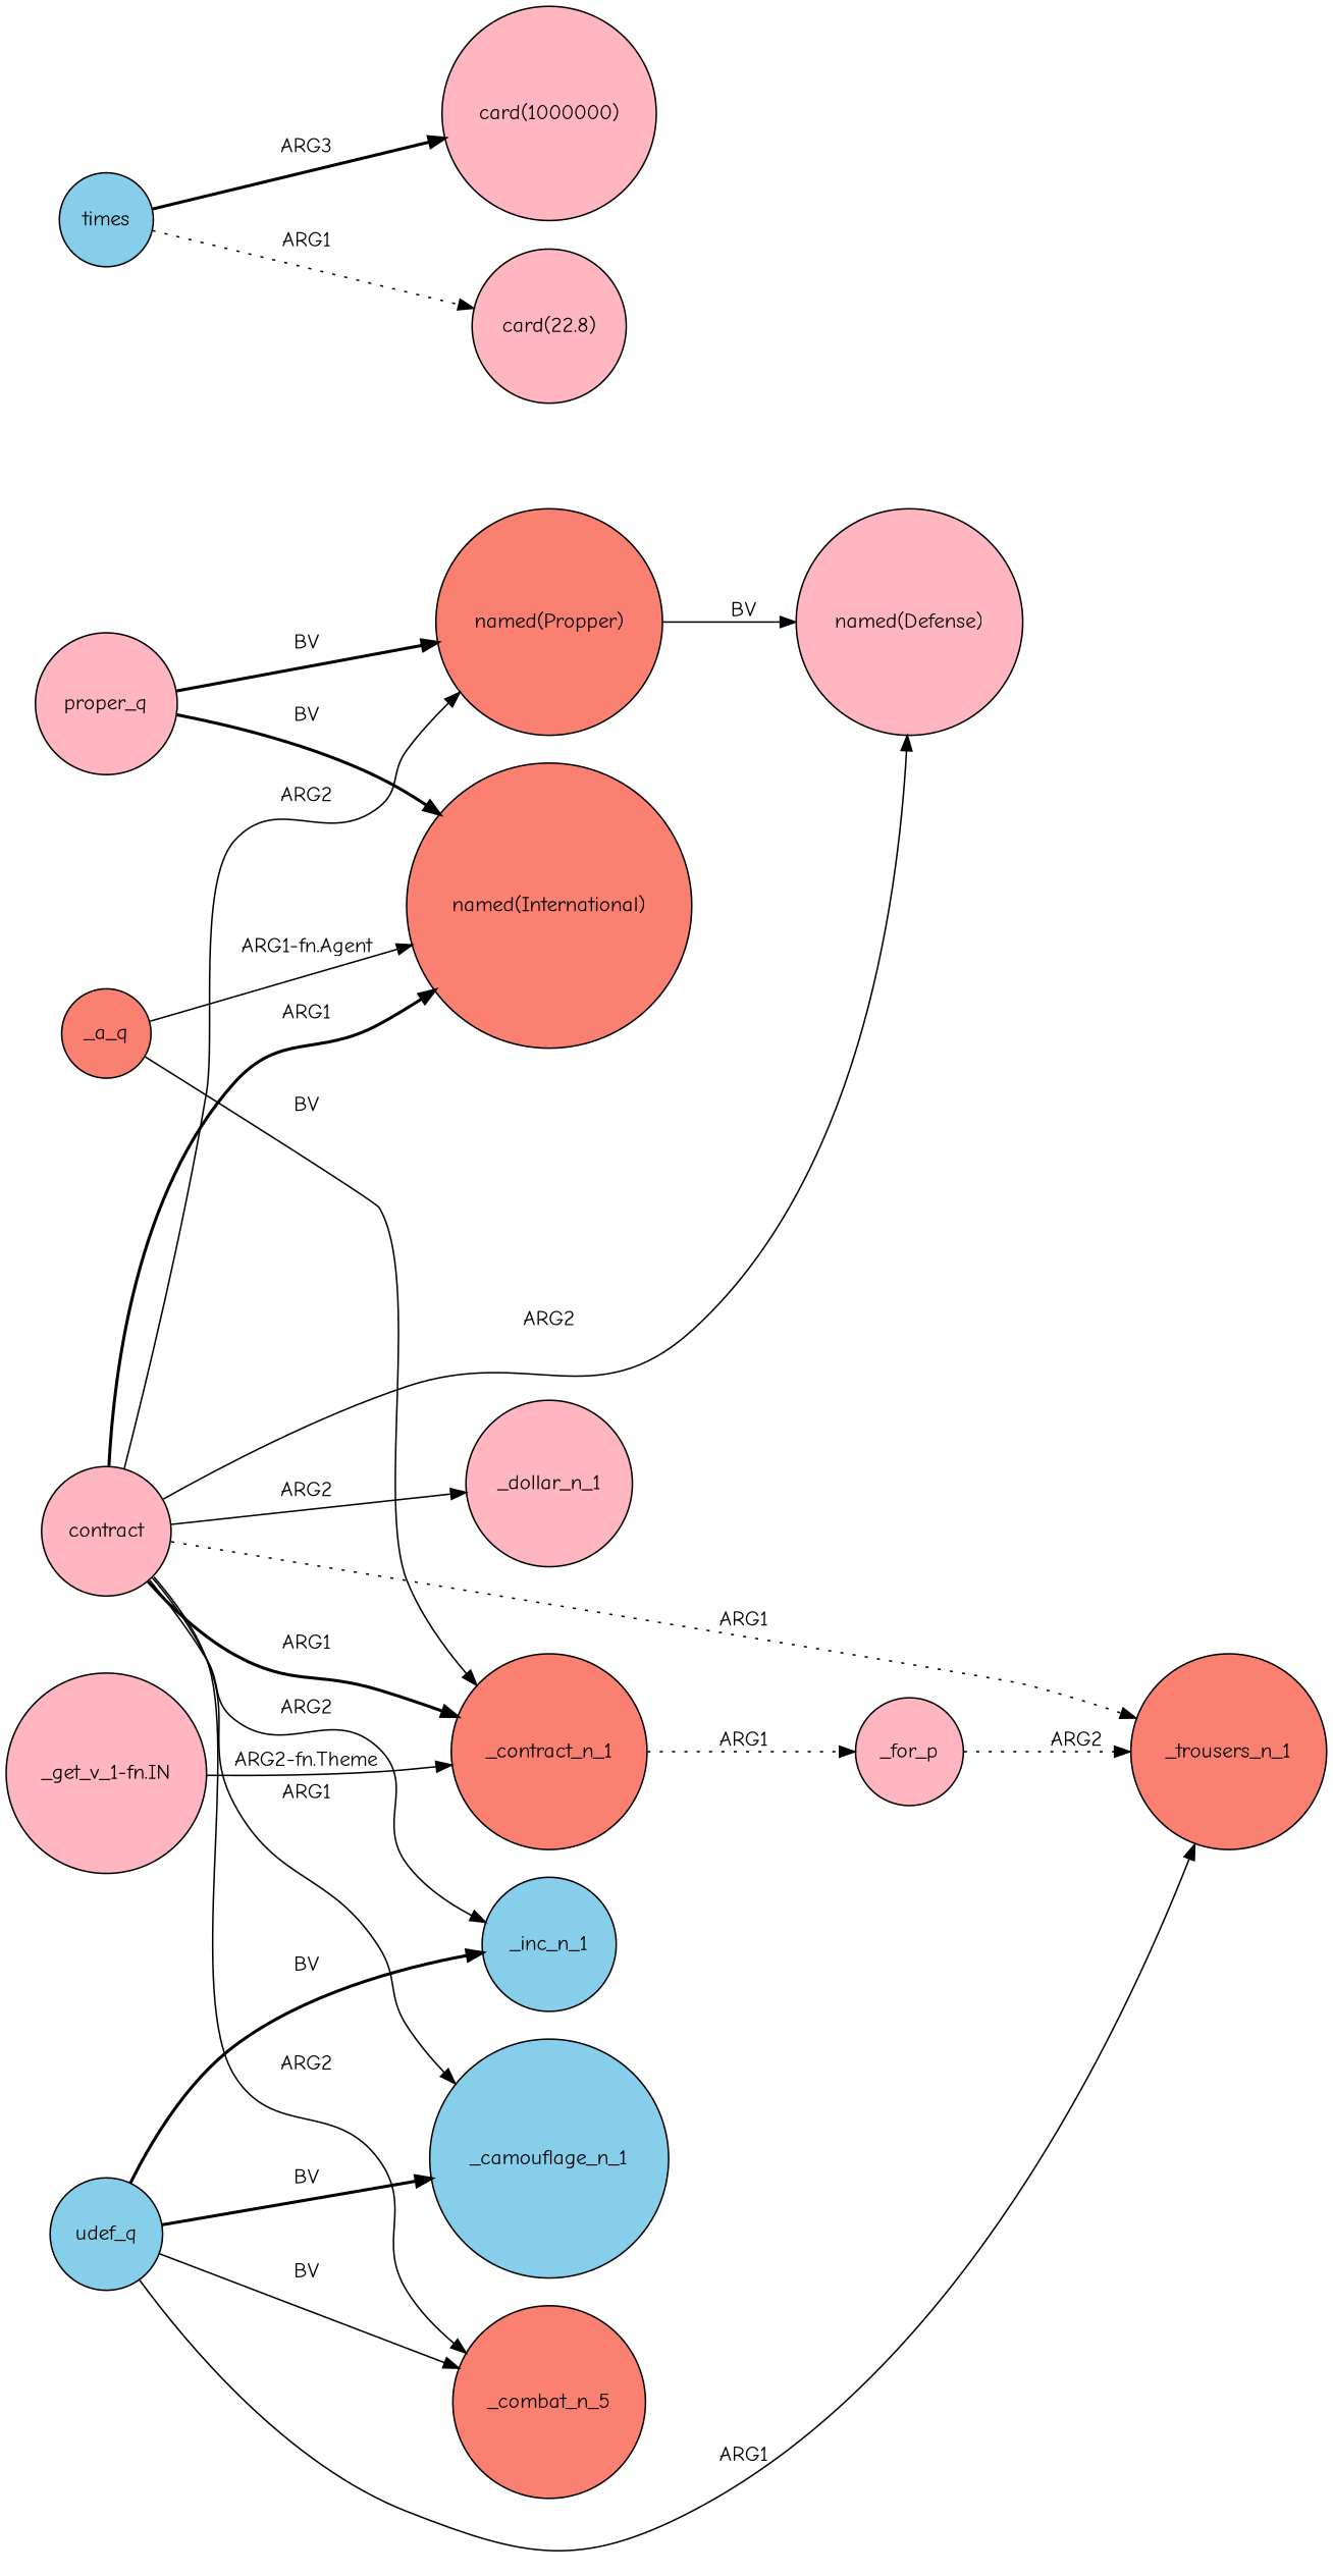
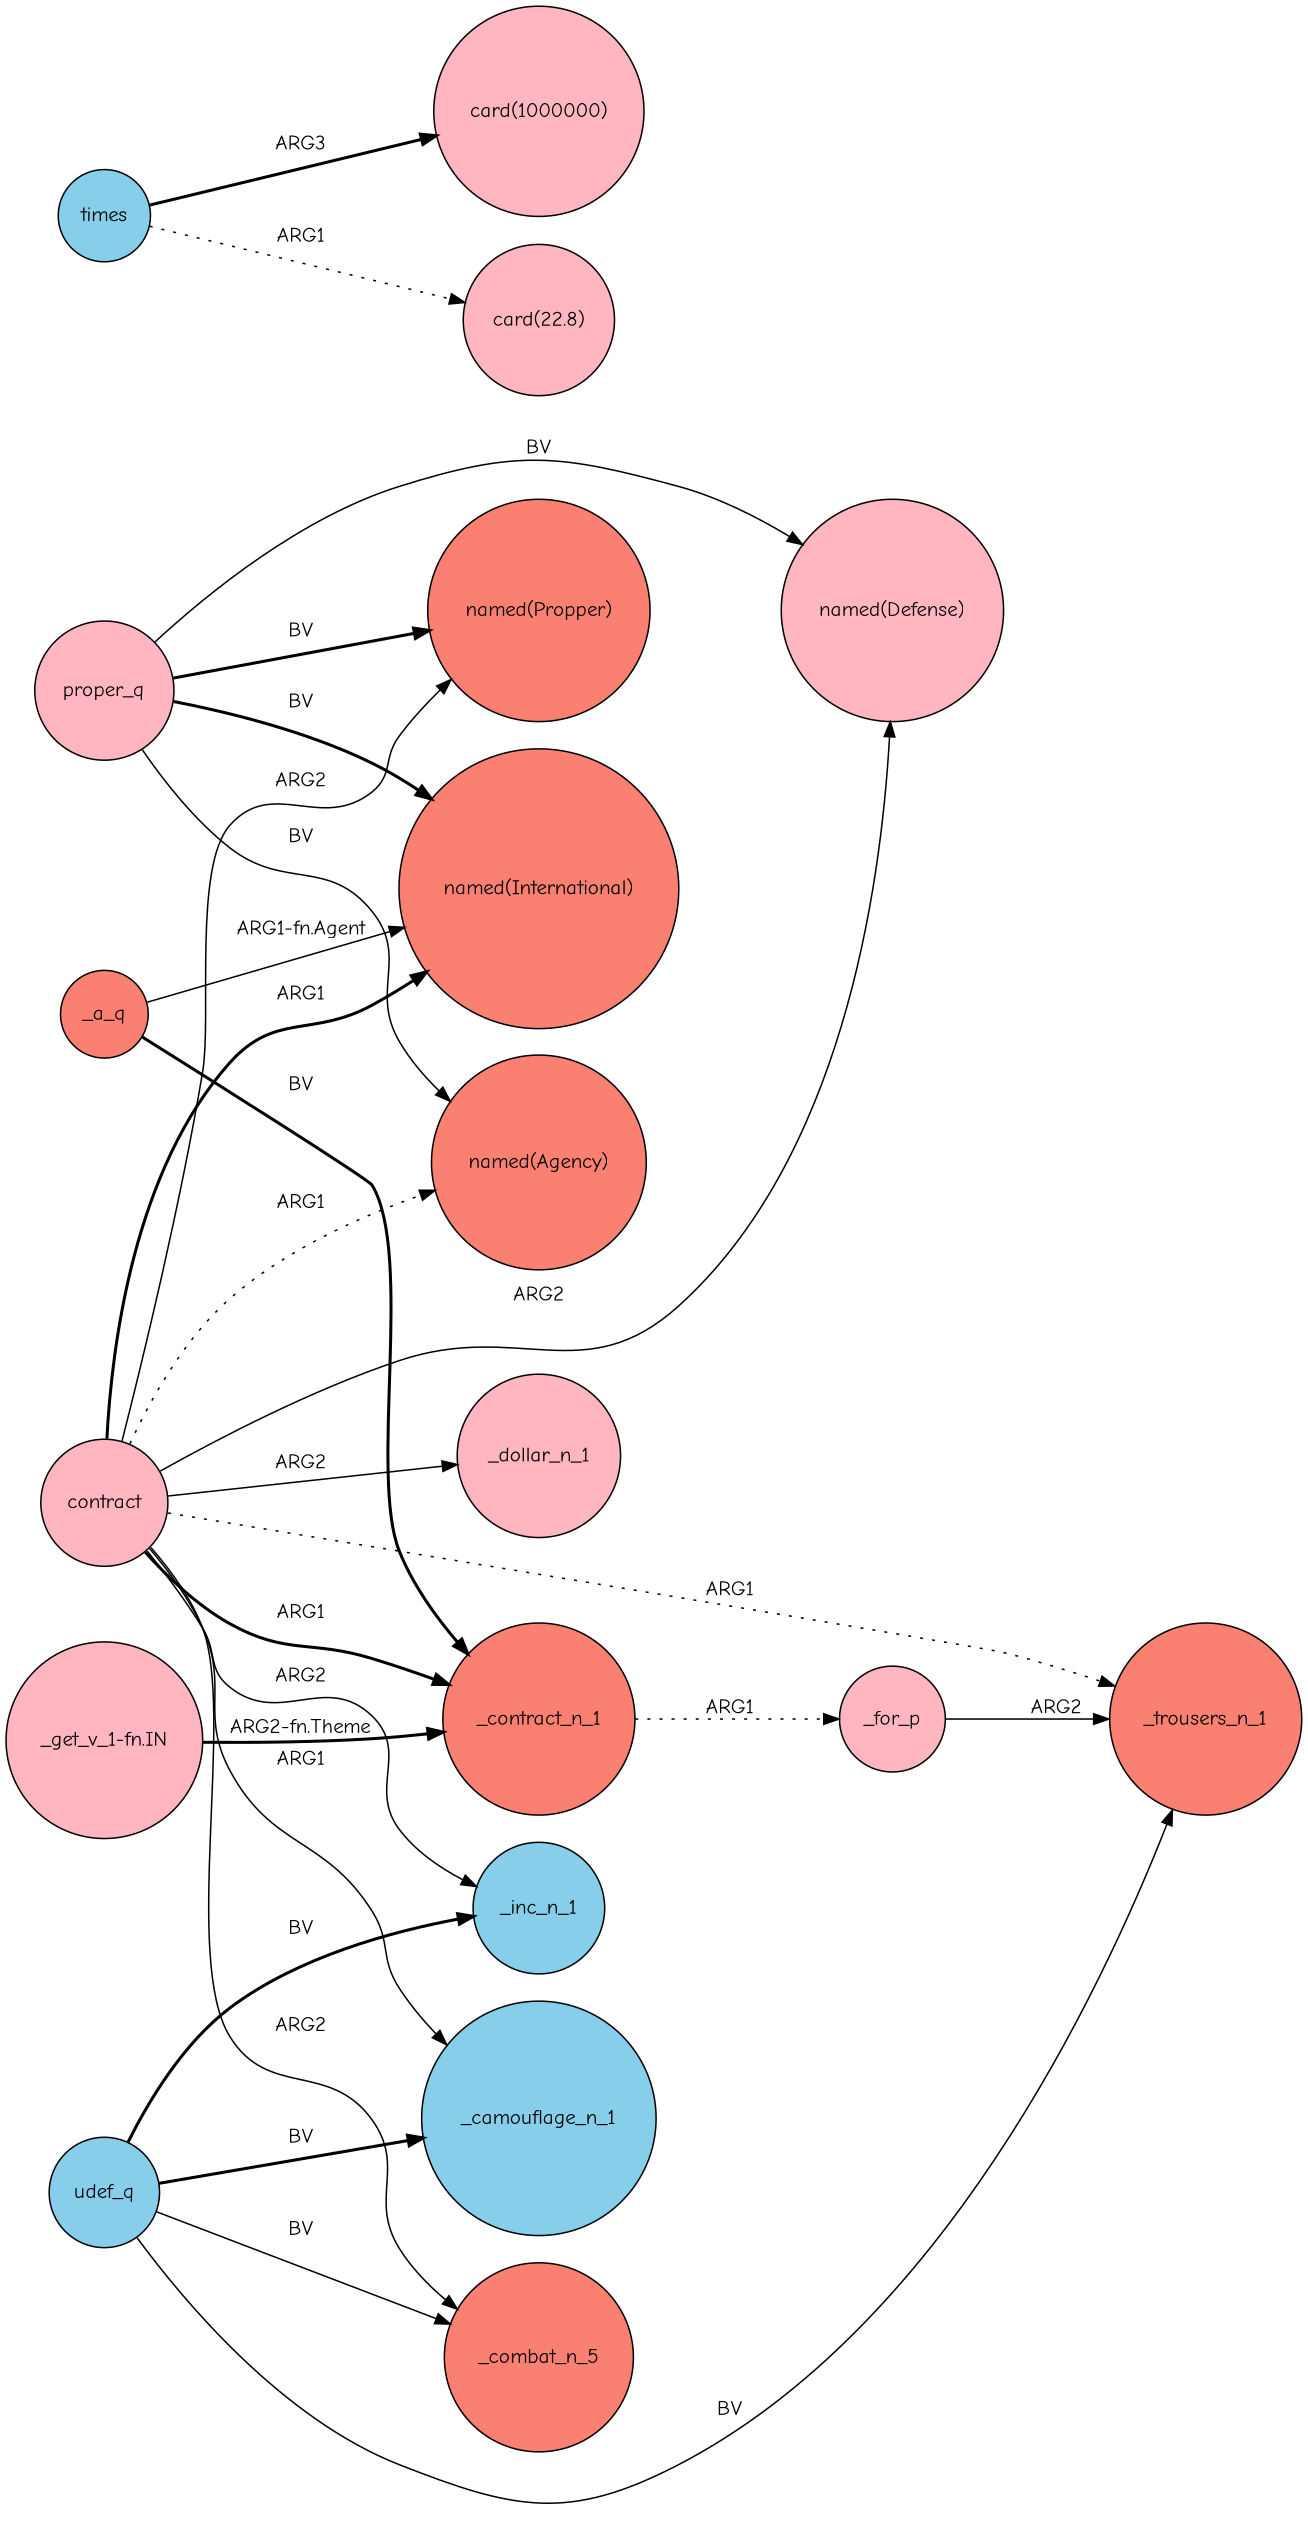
  digraph {
    fontname="Comic Neue"
    rankdir=LR
    node [fillcolor=lightpink fontname="Comic Neue" shape=circle style=filled]
    edge [fontname="Comic Neue" style=solid]
    n1 [label=contract]
    "named(International)" [fillcolor=salmon]
    "named(Propper)" [fillcolor=salmon]
    _dollar_n_1
    _inc_n_1 [fillcolor=skyblue]
    n6 [fillcolor=salmon label=_combat_n_5]
    _camouflage_n_1 [fillcolor=skyblue]
    _contract_n_1 [fillcolor=salmon]
    _trousers_n_1 [fillcolor=salmon]
+   "named(Agency)" [fillcolor=salmon]
    "named(Defense)"
    _for_p
    udef_q [fillcolor=skyblue]
    times [fillcolor=skyblue]
    "card(1000000)"
    "card(22.8)"
    proper_q
    _a_q [fillcolor=salmon]
    "_get_v_1-fn.IN"
    n1 -> "named(International)" [label=ARG1 style=bold]
    n1 -> "named(Propper)" [label=ARG2]
    n1 -> _dollar_n_1 [label=ARG2]
    n1 -> _inc_n_1 [label=ARG2]
    n1 -> n6 [label=ARG2]
    n1 -> _camouflage_n_1 [label=ARG1]
    n1 -> _contract_n_1 [label=ARG1 style=bold]
    n1 -> _trousers_n_1 [label=ARG1 style=dotted]
+   n1 -> "named(Agency)" [label=ARG1 style=dotted]
    n1 -> "named(Defense)" [label=ARG2]
    _contract_n_1 -> _for_p [label=ARG1 style=dotted]
-   _for_p -> _trousers_n_1 [label=ARG2 style=dotted]
+   _for_p -> _trousers_n_1 [label=ARG2]
    udef_q -> _inc_n_1 [label=BV style=bold]
    udef_q -> n6 [label=BV]
    udef_q -> _camouflage_n_1 [label=BV style=bold]
-   udef_q -> _trousers_n_1 [label=ARG1]
+   udef_q -> _trousers_n_1 [label=BV]
    times -> "card(1000000)" [label=ARG3 style=bold]
    times -> "card(22.8)" [label=ARG1 style=dotted]
    proper_q -> "named(International)" [label=BV style=bold]
    proper_q -> "named(Propper)" [label=BV style=bold]
-   "named(Propper)" -> "named(Defense)" [label=BV]
+   proper_q -> "named(Agency)" [label=BV]
+   proper_q -> "named(Defense)" [label=BV]
    _a_q -> "named(International)" [label="ARG1-fn.Agent"]
-   _a_q -> _contract_n_1 [label=BV]
-   "_get_v_1-fn.IN" -> _contract_n_1 [label="ARG2-fn.Theme"]
+   _a_q -> _contract_n_1 [label=BV style=bold]
+   "_get_v_1-fn.IN" -> _contract_n_1 [label="ARG2-fn.Theme" style=bold]
  }
